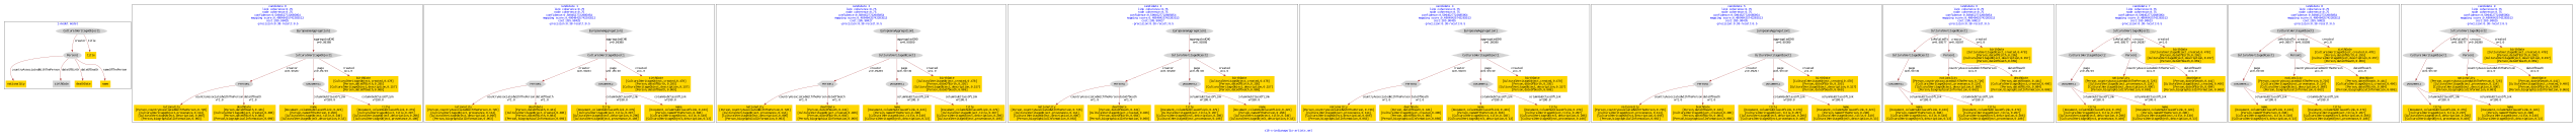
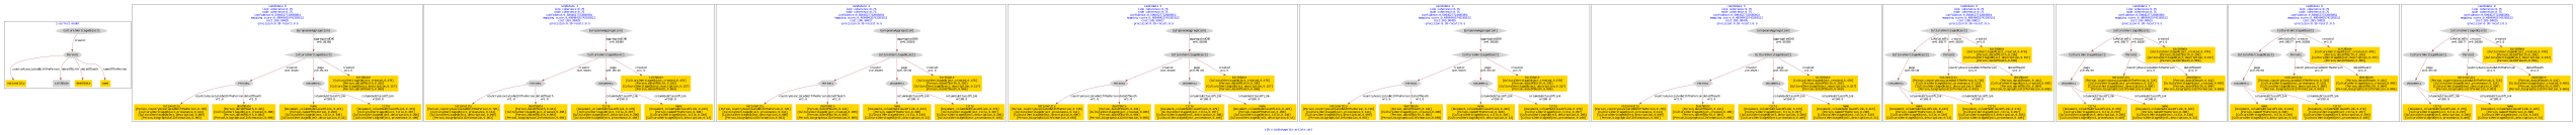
  digraph {
    fontcolor=blue
    fontname="Liberation Mono"
    label="s18-s-indianapolis-artists.xml"
    remincross=true
    node [fillcolor=gold fontname="Liberation Mono" shape=plaintext style=filled]
    edge [color=brown fontcolor=black fontname="Liberation Mono"]
    n1 [color=white fillcolor=lightgray label=CulturalHeritageObject1 shape=ellipse]
    n2 [color=white fillcolor=lightgray label=Person1 shape=ellipse]
-   n3 [label=title]
    n4 [label=nationality]
    n5 [fillcolor=lightgray label=birthDate]
    n6 [label=deathDate]
    n7 [label=name]
    n8 [color=white fillcolor=lightgray label=CulturalHeritageObject1 shape=hexagon]
    n9 [color=white fillcolor=lightgray label=Person1 shape=ellipse]
    n10 [color=white fillcolor=lightgray label=Document1 shape=ellipse]
    n11 [color=white fillcolor=lightgray label=EuropeanaAggregation1 shape=ellipse]
    n12 [label="name\n[Document,columnSubClassOfLink,0.423]\n[Person,nameOfThePerson,0.298]\n[CulturalHeritageObject,title,0.149]\n[CulturalHeritageObject,description,0.13]"]
    n13 [label="birthDate\n[CulturalHeritageObject,created,0.478]\n[Person,dateOfBirth,0.295]\n[CulturalHeritageObject,description,0.157]\n[Person,dateOfDeath,0.069]"]
    n14 [label="nationality\n[Person,countryAssociatedWithThePerson,0.726]\n[CulturalHeritageObject,provenance,0.114]\n[CulturalHeritageObject,description,0.096]\n[Person,biographicalInformation,0.063]"]
    n15 [label="title\n[Document,columnSubClassOfLink,0.479]\n[CulturalHeritageObject,title,0.207]\n[CulturalHeritageObject,description,0.206]\n[CulturalHeritageObject,provenance,0.108]"]
    n16 [label="deathDate\n[Person,dateOfDeath,0.441]\n[CulturalHeritageObject,created,0.406]\n[Person,dateOfBirth,0.084]\n[Person,biographicalInformation,0.069]"]
    n17 [color=white fillcolor=lightgray label=CulturalHeritageObject1 shape=hexagon]
    n18 [color=white fillcolor=lightgray label=Person1 shape=hexagon]
    n19 [color=white fillcolor=lightgray label=Document2 shape=ellipse]
    n20 [color=white fillcolor=lightgray label=EuropeanaAggregation1 shape=hexagon]
    n21 [label="title\n[Document,columnSubClassOfLink,0.479]\n[CulturalHeritageObject,title,0.207]\n[CulturalHeritageObject,description,0.206]\n[CulturalHeritageObject,provenance,0.108]"]
    n22 [label="birthDate\n[CulturalHeritageObject,created,0.478]\n[Person,dateOfBirth,0.295]\n[CulturalHeritageObject,description,0.157]\n[Person,dateOfDeath,0.069]"]
    n23 [label="name\n[Document,columnSubClassOfLink,0.423]\n[Person,nameOfThePerson,0.298]\n[CulturalHeritageObject,title,0.149]\n[CulturalHeritageObject,description,0.13]"]
    n24 [label="nationality\n[Person,countryAssociatedWithThePerson,0.726]\n[CulturalHeritageObject,provenance,0.114]\n[CulturalHeritageObject,description,0.096]\n[Person,biographicalInformation,0.063]"]
    n25 [label="deathDate\n[Person,dateOfDeath,0.441]\n[CulturalHeritageObject,created,0.406]\n[Person,dateOfBirth,0.084]\n[Person,biographicalInformation,0.069]"]
    n26 [color=white fillcolor=lightgray label=CulturalHeritageObject2 shape=ellipse]
    n27 [color=white fillcolor=lightgray label=Person1 shape=hexagon]
    n28 [color=white fillcolor=lightgray label=Document1 shape=ellipse]
    n29 [color=white fillcolor=lightgray label=EuropeanaAggregation1 shape=ellipse]
    n30 [label="name\n[Document,columnSubClassOfLink,0.423]\n[Person,nameOfThePerson,0.298]\n[CulturalHeritageObject,title,0.149]\n[CulturalHeritageObject,description,0.13]"]
    n31 [label="nationality\n[Person,countryAssociatedWithThePerson,0.726]\n[CulturalHeritageObject,provenance,0.114]\n[CulturalHeritageObject,description,0.096]\n[Person,biographicalInformation,0.063]"]
    n32 [label="title\n[Document,columnSubClassOfLink,0.479]\n[CulturalHeritageObject,title,0.207]\n[CulturalHeritageObject,description,0.206]\n[CulturalHeritageObject,provenance,0.108]"]
    n33 [label="birthDate\n[CulturalHeritageObject,created,0.478]\n[Person,dateOfBirth,0.295]\n[CulturalHeritageObject,description,0.157]\n[Person,dateOfDeath,0.069]"]
    n34 [label="deathDate\n[Person,dateOfDeath,0.441]\n[CulturalHeritageObject,created,0.406]\n[Person,dateOfBirth,0.084]\n[Person,biographicalInformation,0.069]"]
    n35 [color=white fillcolor=lightgray label=CulturalHeritageObject2 shape=ellipse]
    n36 [color=white fillcolor=lightgray label=Person1 shape=ellipse]
    n37 [color=white fillcolor=lightgray label=Document2 shape=ellipse]
    n38 [color=white fillcolor=lightgray label=EuropeanaAggregation1 shape=ellipse]
    n39 [label="title\n[Document,columnSubClassOfLink,0.479]\n[CulturalHeritageObject,title,0.207]\n[CulturalHeritageObject,description,0.206]\n[CulturalHeritageObject,provenance,0.108]"]
    n40 [label="name\n[Document,columnSubClassOfLink,0.423]\n[Person,nameOfThePerson,0.298]\n[CulturalHeritageObject,title,0.149]\n[CulturalHeritageObject,description,0.13]"]
    n41 [label="nationality\n[Person,countryAssociatedWithThePerson,0.726]\n[CulturalHeritageObject,provenance,0.114]\n[CulturalHeritageObject,description,0.096]\n[Person,biographicalInformation,0.063]"]
    n42 [label="birthDate\n[CulturalHeritageObject,created,0.478]\n[Person,dateOfBirth,0.295]\n[CulturalHeritageObject,description,0.157]\n[Person,dateOfDeath,0.069]"]
    n43 [label="deathDate\n[Person,dateOfDeath,0.441]\n[CulturalHeritageObject,created,0.406]\n[Person,dateOfBirth,0.084]\n[Person,biographicalInformation,0.069]"]
    n44 [color=white fillcolor=lightgray label=CulturalHeritageObject1 shape=hexagon]
    n45 [color=white fillcolor=lightgray label=Person2 shape=hexagon]
    n46 [color=white fillcolor=lightgray label=Document1 shape=hexagon]
    n47 [color=white fillcolor=lightgray label=EuropeanaAggregation1 shape=hexagon]
    n48 [label="nationality\n[Person,countryAssociatedWithThePerson,0.726]\n[CulturalHeritageObject,provenance,0.114]\n[CulturalHeritageObject,description,0.096]\n[Person,biographicalInformation,0.063]"]
    n49 [label="deathDate\n[Person,dateOfDeath,0.441]\n[CulturalHeritageObject,created,0.406]\n[Person,dateOfBirth,0.084]\n[Person,biographicalInformation,0.069]"]
    n50 [label="name\n[Document,columnSubClassOfLink,0.423]\n[Person,nameOfThePerson,0.298]\n[CulturalHeritageObject,title,0.149]\n[CulturalHeritageObject,description,0.13]"]
    n51 [label="birthDate\n[CulturalHeritageObject,created,0.478]\n[Person,dateOfBirth,0.295]\n[CulturalHeritageObject,description,0.157]\n[Person,dateOfDeath,0.069]"]
    n52 [label="title\n[Document,columnSubClassOfLink,0.479]\n[CulturalHeritageObject,title,0.207]\n[CulturalHeritageObject,description,0.206]\n[CulturalHeritageObject,provenance,0.108]"]
    n53 [color=white fillcolor=lightgray label=CulturalHeritageObject1 shape=ellipse]
    n54 [color=white fillcolor=lightgray label=Person2 shape=hexagon]
    n55 [color=white fillcolor=lightgray label=Document2 shape=ellipse]
    n56 [color=white fillcolor=lightgray label=EuropeanaAggregation1 shape=hexagon]
    n57 [label="nationality\n[Person,countryAssociatedWithThePerson,0.726]\n[CulturalHeritageObject,provenance,0.114]\n[CulturalHeritageObject,description,0.096]\n[Person,biographicalInformation,0.063]"]
    n58 [label="deathDate\n[Person,dateOfDeath,0.441]\n[CulturalHeritageObject,created,0.406]\n[Person,dateOfBirth,0.084]\n[Person,biographicalInformation,0.069]"]
    n59 [label="title\n[Document,columnSubClassOfLink,0.479]\n[CulturalHeritageObject,title,0.207]\n[CulturalHeritageObject,description,0.206]\n[CulturalHeritageObject,provenance,0.108]"]
    n60 [label="birthDate\n[CulturalHeritageObject,created,0.478]\n[Person,dateOfBirth,0.295]\n[CulturalHeritageObject,description,0.157]\n[Person,dateOfDeath,0.069]"]
    n61 [label="name\n[Document,columnSubClassOfLink,0.423]\n[Person,nameOfThePerson,0.298]\n[CulturalHeritageObject,title,0.149]\n[CulturalHeritageObject,description,0.13]"]
    n62 [color=white fillcolor=lightgray label=CulturalHeritageObject1 shape=hexagon]
    n63 [color=white fillcolor=lightgray label=CulturalHeritageObject2 shape=ellipse]
    n64 [color=white fillcolor=lightgray label=Person1 shape=ellipse]
    n65 [color=white fillcolor=lightgray label=Document1 shape=ellipse]
    n66 [label="name\n[Document,columnSubClassOfLink,0.423]\n[Person,nameOfThePerson,0.298]\n[CulturalHeritageObject,title,0.149]\n[CulturalHeritageObject,description,0.13]"]
    n67 [label="birthDate\n[CulturalHeritageObject,created,0.478]\n[Person,dateOfBirth,0.295]\n[CulturalHeritageObject,description,0.157]\n[Person,dateOfDeath,0.069]"]
    n68 [label="nationality\n[Person,countryAssociatedWithThePerson,0.726]\n[CulturalHeritageObject,provenance,0.114]\n[CulturalHeritageObject,description,0.096]\n[Person,biographicalInformation,0.063]"]
    n69 [label="title\n[Document,columnSubClassOfLink,0.479]\n[CulturalHeritageObject,title,0.207]\n[CulturalHeritageObject,description,0.206]\n[CulturalHeritageObject,provenance,0.108]"]
    n70 [label="deathDate\n[Person,dateOfDeath,0.441]\n[CulturalHeritageObject,created,0.406]\n[Person,dateOfBirth,0.084]\n[Person,biographicalInformation,0.069]"]
    n71 [color=white fillcolor=lightgray label=CulturalHeritageObject1 shape=ellipse]
    n72 [color=white fillcolor=lightgray label=CulturalHeritageObject2 shape=hexagon]
    n73 [color=white fillcolor=lightgray label=Person1 shape=hexagon]
    n74 [color=white fillcolor=lightgray label=Document2 shape=ellipse]
    n75 [label="title\n[Document,columnSubClassOfLink,0.479]\n[CulturalHeritageObject,title,0.207]\n[CulturalHeritageObject,description,0.206]\n[CulturalHeritageObject,provenance,0.108]"]
    n76 [label="birthDate\n[CulturalHeritageObject,created,0.478]\n[Person,dateOfBirth,0.295]\n[CulturalHeritageObject,description,0.157]\n[Person,dateOfDeath,0.069]"]
    n77 [label="name\n[Document,columnSubClassOfLink,0.423]\n[Person,nameOfThePerson,0.298]\n[CulturalHeritageObject,title,0.149]\n[CulturalHeritageObject,description,0.13]"]
    n78 [label="nationality\n[Person,countryAssociatedWithThePerson,0.726]\n[CulturalHeritageObject,provenance,0.114]\n[CulturalHeritageObject,description,0.096]\n[Person,biographicalInformation,0.063]"]
    n79 [label="deathDate\n[Person,dateOfDeath,0.441]\n[CulturalHeritageObject,created,0.406]\n[Person,dateOfBirth,0.084]\n[Person,biographicalInformation,0.069]"]
    n80 [color=white fillcolor=lightgray label=CulturalHeritageObject1 shape=ellipse]
    n81 [color=white fillcolor=lightgray label=Document1 shape=ellipse]
    n82 [color=white fillcolor=lightgray label=CulturalHeritageObject2 shape=ellipse]
    n83 [color=white fillcolor=lightgray label=Person1 shape=hexagon]
    n84 [label="name\n[Document,columnSubClassOfLink,0.423]\n[Person,nameOfThePerson,0.298]\n[CulturalHeritageObject,title,0.149]\n[CulturalHeritageObject,description,0.13]"]
    n85 [label="nationality\n[Person,countryAssociatedWithThePerson,0.726]\n[CulturalHeritageObject,provenance,0.114]\n[CulturalHeritageObject,description,0.096]\n[Person,biographicalInformation,0.063]"]
    n86 [label="title\n[Document,columnSubClassOfLink,0.479]\n[CulturalHeritageObject,title,0.207]\n[CulturalHeritageObject,description,0.206]\n[CulturalHeritageObject,provenance,0.108]"]
    n87 [label="birthDate\n[CulturalHeritageObject,created,0.478]\n[Person,dateOfBirth,0.295]\n[CulturalHeritageObject,description,0.157]\n[Person,dateOfDeath,0.069]"]
    n88 [label="deathDate\n[Person,dateOfDeath,0.441]\n[CulturalHeritageObject,created,0.406]\n[Person,dateOfBirth,0.084]\n[Person,biographicalInformation,0.069]"]
    n89 [color=white fillcolor=lightgray label=CulturalHeritageObject1 shape=ellipse]
    n90 [color=white fillcolor=lightgray label=Document2 shape=ellipse]
    n91 [color=white fillcolor=lightgray label=CulturalHeritageObject2 shape=hexagon]
    n92 [color=white fillcolor=lightgray label=Person1 shape=hexagon]
    n93 [label="title\n[Document,columnSubClassOfLink,0.479]\n[CulturalHeritageObject,title,0.207]\n[CulturalHeritageObject,description,0.206]\n[CulturalHeritageObject,provenance,0.108]"]
    n94 [label="name\n[Document,columnSubClassOfLink,0.423]\n[Person,nameOfThePerson,0.298]\n[CulturalHeritageObject,title,0.149]\n[CulturalHeritageObject,description,0.13]"]
    n95 [label="nationality\n[Person,countryAssociatedWithThePerson,0.726]\n[CulturalHeritageObject,provenance,0.114]\n[CulturalHeritageObject,description,0.096]\n[Person,biographicalInformation,0.063]"]
    n96 [label="birthDate\n[CulturalHeritageObject,created,0.478]\n[Person,dateOfBirth,0.295]\n[CulturalHeritageObject,description,0.157]\n[Person,dateOfDeath,0.069]"]
    n97 [label="deathDate\n[Person,dateOfDeath,0.441]\n[CulturalHeritageObject,created,0.406]\n[Person,dateOfBirth,0.084]\n[Person,biographicalInformation,0.069]"]
    subgraph cluster_1 {
-     label="1-model model"
+     label="1-correct model"
      n1
      n2
-     n3
      n4
      n5
      n6
      n7
    }
    subgraph cluster_2 {
      label="candidate 0\nlink coherence:0.75\nnode coherence:0.75\nconfidence:0.5094527722685054\nmapping score:0.48648425742283513\ncost:205.98425\n-precision:0.38-recall:0.5"
      n8
      n9
      n10
      n11
      n12
      n13
      n14
      n15
      n16
    }
    subgraph cluster_3 {
      label="candidate 1\nlink coherence:0.75\nnode coherence:0.75\nconfidence:0.5094527722685054\nmapping score:0.48648425742283513\ncost:205.98425\n-precision:0.38-recall:0.5"
      n17
      n18
      n19
      n20
      n21
      n22
      n23
      n24
      n25
    }
    subgraph cluster_4 {
      label="candidate 2\nlink coherence:0.75\nnode coherence:0.75\nconfidence:0.5094527722685054\nmapping score:0.48648425742283513\ncost:205.98427\n-precision:0.38-recall:0.5"
      n26
      n27
      n28
      n29
      n30
      n31
      n32
      n33
      n34
    }
    subgraph cluster_5 {
      label="candidate 3\nlink coherence:0.75\nnode coherence:0.75\nconfidence:0.5094527722685054\nmapping score:0.48648425742283513\ncost:205.98427\n-precision:0.38-recall:0.5"
      n35
      n36
      n37
      n38
      n39
      n40
      n41
      n42
      n43
    }
    subgraph cluster_6 {
      label="candidate 4\nlink coherence:0.75\nnode coherence:0.75\nconfidence:0.5094527722685054\nmapping score:0.48648425742283513\ncost:205.98435\n-precision:0.38-recall:0.5"
      n44
      n45
      n46
      n47
      n48
      n49
      n50
      n51
      n52
    }
    subgraph cluster_7 {
      label="candidate 5\nlink coherence:0.75\nnode coherence:0.75\nconfidence:0.5094527722685054\nmapping score:0.48648425742283513\ncost:205.98435\n-precision:0.38-recall:0.5"
      n53
      n54
      n55
      n56
      n57
      n58
      n59
      n60
      n61
    }
    subgraph cluster_8 {
      label="candidate 6\nlink coherence:0.75\nnode coherence:0.75\nconfidence:0.5094527722685054\nmapping score:0.48648425742283513\ncost:205.98613\n-precision:0.38-recall:0.5"
      n62
      n63
      n64
      n65
      n66
      n67
      n68
      n69
      n70
    }
    subgraph cluster_9 {
      label="candidate 7\nlink coherence:0.75\nnode coherence:0.75\nconfidence:0.5094527722685054\nmapping score:0.48648425742283513\ncost:205.98613\n-precision:0.38-recall:0.5"
      n71
      n72
      n73
      n74
      n75
      n76
      n77
      n78
      n79
    }
    subgraph cluster_10 {
      label="candidate 8\nlink coherence:0.75\nnode coherence:0.75\nconfidence:0.5094527722685054\nmapping score:0.48648425742283513\ncost:205.98615\n-precision:0.38-recall:0.5"
      n80
      n81
      n82
      n83
      n84
      n85
      n86
      n87
      n88
    }
    subgraph cluster_11 {
      label="candidate 9\nlink coherence:0.75\nnode coherence:0.75\nconfidence:0.5094527722685054\nmapping score:0.48648425742283513\ncost:205.98615\n-precision:0.38-recall:0.5"
      n89
      n90
      n91
      n92
      n93
      n94
      n95
      n96
      n97
    }
    n1 -> n2 [label=creator]
-   n1 -> n3 [label=title]
    n2 -> n4 [label=countryAssociatedWithThePerson]
    n2 -> n5 [label=dateOfBirth]
    n2 -> n6 [label=dateOfDeath]
    n2 -> n7 [label=nameOfThePerson]
    n8 -> n9 [label="creator\nw=0.99287"]
    n8 -> n10 [label="page\nw=0.99749"]
    n8 -> n13 [label="created\nw=1.0"]
    n9 -> n14 [label="countryAssociatedWithThePerson\nw=1.0"]
    n9 -> n16 [label="dateOfDeath\nw=1.0"]
    n10 -> n12 [label="columnSubClassOfLink\nw=100.0"]
    n10 -> n15 [label="columnSubClassOfLink\nw=100.0"]
    n11 -> n8 [label="aggregatedCHO\nw=0.99389"]
    n17 -> n18 [label="creator\nw=0.99287"]
    n17 -> n19 [label="page\nw=0.99749"]
    n17 -> n22 [label="created\nw=1.0"]
    n18 -> n24 [label="countryAssociatedWithThePerson\nw=1.0"]
    n18 -> n25 [label="dateOfDeath\nw=1.0"]
    n19 -> n21 [label="columnSubClassOfLink\nw=100.0"]
    n19 -> n23 [label="columnSubClassOfLink\nw=100.0"]
    n20 -> n17 [label="aggregatedCHO\nw=0.99389"]
    n26 -> n27 [label="creator\nw=0.99289"]
    n26 -> n28 [label="page\nw=0.99749"]
    n26 -> n33 [label="created\nw=1.0"]
    n27 -> n31 [label="countryAssociatedWithThePerson\nw=1.0"]
    n27 -> n34 [label="dateOfDeath\nw=1.0"]
    n28 -> n30 [label="columnSubClassOfLink\nw=100.0"]
    n28 -> n32 [label="columnSubClassOfLink\nw=100.0"]
    n29 -> n26 [label="aggregatedCHO\nw=0.99389"]
    n35 -> n36 [label="creator\nw=0.99289"]
    n35 -> n37 [label="page\nw=0.99749"]
    n35 -> n42 [label="created\nw=1.0"]
    n36 -> n41 [label="countryAssociatedWithThePerson\nw=1.0"]
    n36 -> n43 [label="dateOfDeath\nw=1.0"]
    n37 -> n39 [label="columnSubClassOfLink\nw=100.0"]
    n37 -> n40 [label="columnSubClassOfLink\nw=100.0"]
    n38 -> n35 [label="aggregatedCHO\nw=0.99389"]
    n44 -> n45 [label="creator\nw=0.99297"]
    n44 -> n46 [label="page\nw=0.99749"]
    n44 -> n51 [label="created\nw=1.0"]
    n45 -> n48 [label="countryAssociatedWithThePerson\nw=1.0"]
    n45 -> n49 [label="dateOfDeath\nw=1.0"]
    n46 -> n50 [label="columnSubClassOfLink\nw=100.0"]
    n46 -> n52 [label="columnSubClassOfLink\nw=100.0"]
    n47 -> n44 [label="aggregatedCHO\nw=0.99389"]
    n53 -> n54 [label="creator\nw=0.99297"]
    n53 -> n55 [label="page\nw=0.99749"]
    n53 -> n60 [label="created\nw=1.0"]
    n54 -> n57 [label="countryAssociatedWithThePerson\nw=1.0"]
    n54 -> n58 [label="dateOfDeath\nw=1.0"]
    n55 -> n59 [label="columnSubClassOfLink\nw=100.0"]
    n55 -> n61 [label="columnSubClassOfLink\nw=100.0"]
    n56 -> n53 [label="aggregatedCHO\nw=0.99389"]
    n62 -> n63 [label="isRelatedTo\nw=0.99577"]
    n62 -> n64 [label="creator\nw=0.99287"]
    n62 -> n67 [label="created\nw=1.0"]
    n63 -> n65 [label="page\nw=0.99749"]
    n64 -> n68 [label="countryAssociatedWithThePerson\nw=1.0"]
    n64 -> n70 [label="dateOfDeath\nw=1.0"]
    n65 -> n66 [label="columnSubClassOfLink\nw=100.0"]
    n65 -> n69 [label="columnSubClassOfLink\nw=100.0"]
    n71 -> n72 [label="isRelatedTo\nw=0.99577"]
    n71 -> n73 [label="creator\nw=0.99287"]
    n71 -> n76 [label="created\nw=1.0"]
    n72 -> n74 [label="page\nw=0.99749"]
    n73 -> n78 [label="countryAssociatedWithThePerson\nw=1.0"]
    n73 -> n79 [label="dateOfDeath\nw=1.0"]
    n74 -> n75 [label="columnSubClassOfLink\nw=100.0"]
    n74 -> n77 [label="columnSubClassOfLink\nw=100.0"]
    n80 -> n81 [label="page\nw=0.99749"]
    n81 -> n84 [label="columnSubClassOfLink\nw=100.0"]
    n81 -> n86 [label="columnSubClassOfLink\nw=100.0"]
    n82 -> n80 [label="isRelatedTo\nw=0.99577"]
    n82 -> n83 [label="creator\nw=0.99289"]
    n82 -> n87 [label="created\nw=1.0"]
    n83 -> n85 [label="countryAssociatedWithThePerson\nw=1.0"]
    n83 -> n88 [label="dateOfDeath\nw=1.0"]
    n89 -> n90 [label="page\nw=0.99749"]
    n90 -> n93 [label="columnSubClassOfLink\nw=100.0"]
    n90 -> n94 [label="columnSubClassOfLink\nw=100.0"]
    n91 -> n89 [label="isRelatedTo\nw=0.99577"]
    n91 -> n92 [label="creator\nw=0.99289"]
    n91 -> n96 [label="created\nw=1.0"]
    n92 -> n95 [label="countryAssociatedWithThePerson\nw=1.0"]
    n92 -> n97 [label="dateOfDeath\nw=1.0"]
  }
